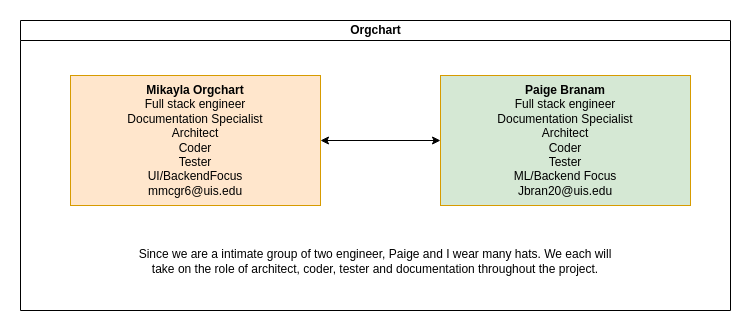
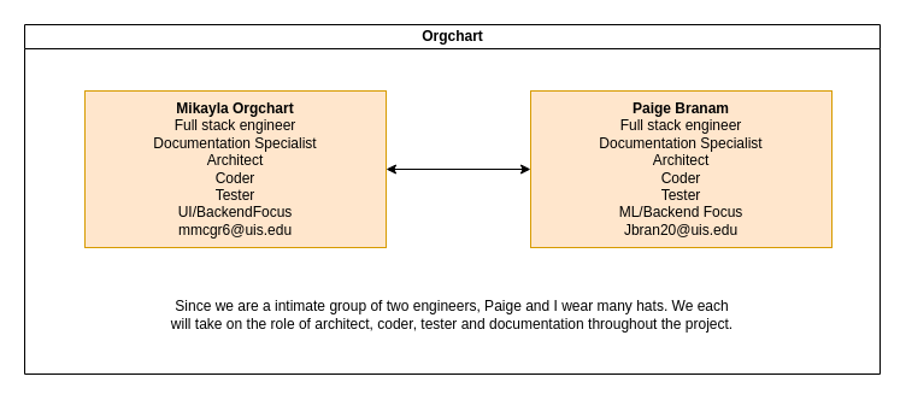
  <mxCell id="0" />
  <mxCell id="1" parent="0" />
  <mxCell id="2" value="Orgchart" style="swimlane;html=1;startSize=20;horizontal=1;containerType=tree;glass=0;" parent="1" vertex="1"><mxGeometry x="20" y="20" width="710" height="290" as="geometry" /></mxCell>
  <mxCell id="3" value="&lt;b&gt;Mikayla Orgchart&lt;br&gt;&lt;/b&gt;Full stack engineer&lt;br&gt;Documentation Specialist&lt;br&gt;Architect&lt;br&gt;Coder&lt;br&gt;Tester&lt;br&gt;UI/BackendFocus&lt;br&gt;mmcgr6@uis.edu" style="rounded=0;whiteSpace=wrap;html=1;fillColor=#ffe6cc;strokeColor=#d79b00;" parent="2" vertex="1"><mxGeometry x="50" y="55" width="250" height="130" as="geometry" /></mxCell>
  <mxCell id="4" value="&lt;b&gt;Paige Branam&lt;br&gt;&lt;/b&gt;Full stack engineer&lt;br&gt;ML/Backend Focus&lt;br&gt;&lt;span style=&quot;font-family: &amp;#34;whitney&amp;#34; , &amp;#34;helvetica neue&amp;#34; , &amp;#34;helvetica&amp;#34; , &amp;#34;arial&amp;#34; , sans-serif ; text-align: left&quot;&gt;&lt;font style=&quot;font-size: 12px&quot;&gt;Jbran20@uis.edu&lt;/font&gt;&lt;/span&gt;" style="rounded=0;whiteSpace=wrap;html=1;fillColor=#ffe6cc;strokeColor=#d79b00;" parent="2" vertex="1"><mxGeometry x="420" y="90" width="120" height="60" as="geometry" /></mxCell>
- <mxCell id="5" value="&lt;b&gt;Paige Branam&lt;br&gt;&lt;/b&gt;Full stack engineer&lt;br&gt;Documentation Specialist&lt;br&gt;Architect&lt;br&gt;Coder&lt;br&gt;Tester&lt;br&gt;ML/Backend Focus&lt;br&gt;Jbran20@uis.edu" style="rounded=0;whiteSpace=wrap;html=1;fillColor=#d5e8d4;strokeColor=#d79b00;" vertex="1" parent="2"><mxGeometry x="420" y="55" width="250" height="130" as="geometry" /></mxCell>
+ <mxCell id="5" value="&lt;b&gt;Paige Branam&lt;br&gt;&lt;/b&gt;Full stack engineer&lt;br&gt;Documentation Specialist&lt;br&gt;Architect&lt;br&gt;Coder&lt;br&gt;Tester&lt;br&gt;ML/Backend Focus&lt;br&gt;Jbran20@uis.edu" style="rounded=0;whiteSpace=wrap;html=1;fillColor=#ffe6cc;strokeColor=#d79b00;" vertex="1" parent="2"><mxGeometry x="420" y="55" width="250" height="130" as="geometry" /></mxCell>
  <mxCell id="6" value="" style="endArrow=classic;startArrow=classic;html=1;entryX=0;entryY=0.5;entryDx=0;entryDy=0;" parent="1" target="4" edge="1"><mxGeometry width="50" height="50" relative="1" as="geometry"><mxPoint x="320" y="140" as="sourcePoint" /><mxPoint x="410" y="120" as="targetPoint" /></mxGeometry></mxCell>
- <mxCell id="7" value="Since we are a intimate group of two engineer, Paige and I wear many hats. We each will take on the role of architect, coder, tester and documentation throughout the project." style="text;html=1;strokeColor=none;fillColor=none;align=center;verticalAlign=middle;whiteSpace=wrap;rounded=0;" vertex="1" parent="1"><mxGeometry x="135" y="260" width="480" as="geometry" /></mxCell>
+ <mxCell id="7" value="Since we are a intimate group of two engineers, Paige and I wear many hats. We each will take on the role of architect, coder, tester and documentation throughout the project." style="text;html=1;strokeColor=none;fillColor=none;align=center;verticalAlign=middle;whiteSpace=wrap;rounded=0;" vertex="1" parent="1"><mxGeometry x="135" y="260" width="480" as="geometry" /></mxCell>
